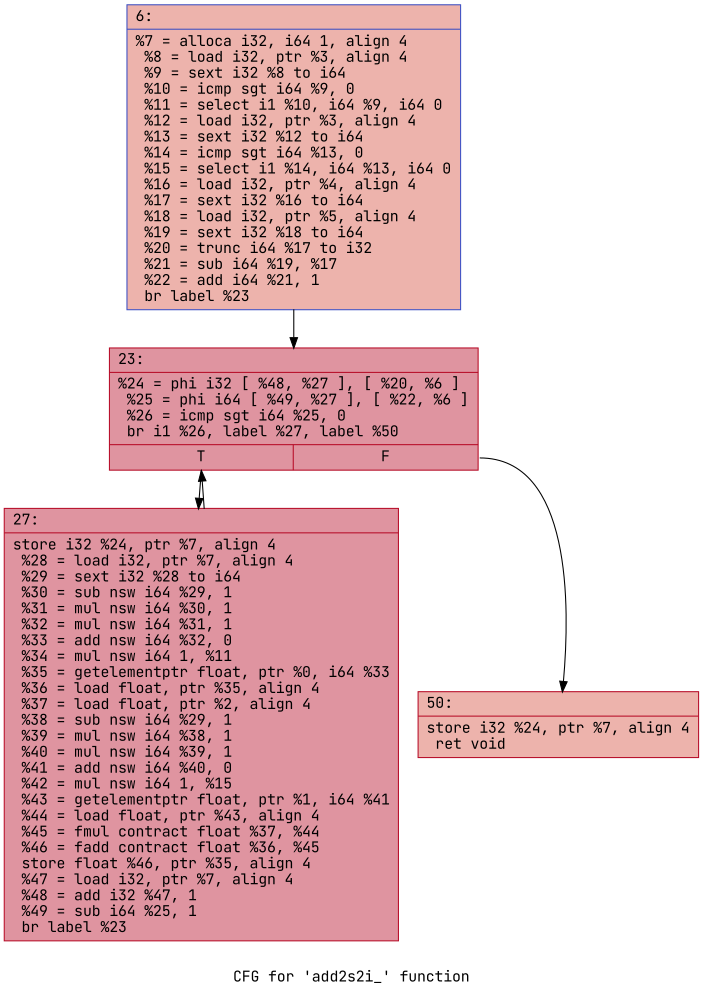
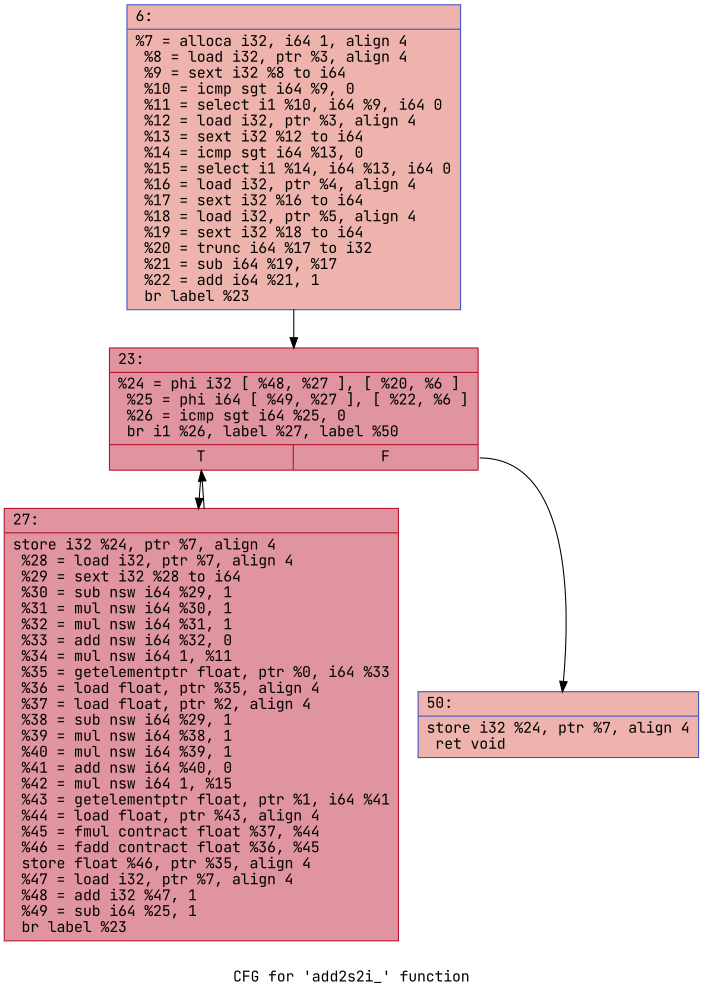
  digraph {
    label="CFG for 'add2s2i_' function"
    fontname="JetBrains Mono"
    node [color="#3d50c3ff" fillcolor="#d6524470" fontname="JetBrains Mono" shape=record style=filled]
    edge [fontname="JetBrains Mono"]
    n1 [label="{6:\l|  %7 = alloca i32, i64 1, align 4\l  %8 = load i32, ptr %3, align 4\l  %9 = sext i32 %8 to i64\l  %10 = icmp sgt i64 %9, 0\l  %11 = select i1 %10, i64 %9, i64 0\l  %12 = load i32, ptr %3, align 4\l  %13 = sext i32 %12 to i64\l  %14 = icmp sgt i64 %13, 0\l  %15 = select i1 %14, i64 %13, i64 0\l  %16 = load i32, ptr %4, align 4\l  %17 = sext i32 %16 to i64\l  %18 = load i32, ptr %5, align 4\l  %19 = sext i32 %18 to i64\l  %20 = trunc i64 %17 to i32\l  %21 = sub i64 %19, %17\l  %22 = add i64 %21, 1\l  br label %23\l}"]
    n2 [color="#b70d28ff" fillcolor="#b70d2870" label="{23:\l|  %24 = phi i32 [ %48, %27 ], [ %20, %6 ]\l  %25 = phi i64 [ %49, %27 ], [ %22, %6 ]\l  %26 = icmp sgt i64 %25, 0\l  br i1 %26, label %27, label %50\l|{<s0>T|<s1>F}}"]
    n3 [color="#b70d28ff" fillcolor="#b70d2870" label="{27:\l|  store i32 %24, ptr %7, align 4\l  %28 = load i32, ptr %7, align 4\l  %29 = sext i32 %28 to i64\l  %30 = sub nsw i64 %29, 1\l  %31 = mul nsw i64 %30, 1\l  %32 = mul nsw i64 %31, 1\l  %33 = add nsw i64 %32, 0\l  %34 = mul nsw i64 1, %11\l  %35 = getelementptr float, ptr %0, i64 %33\l  %36 = load float, ptr %35, align 4\l  %37 = load float, ptr %2, align 4\l  %38 = sub nsw i64 %29, 1\l  %39 = mul nsw i64 %38, 1\l  %40 = mul nsw i64 %39, 1\l  %41 = add nsw i64 %40, 0\l  %42 = mul nsw i64 1, %15\l  %43 = getelementptr float, ptr %1, i64 %41\l  %44 = load float, ptr %43, align 4\l  %45 = fmul contract float %37, %44\l  %46 = fadd contract float %36, %45\l  store float %46, ptr %35, align 4\l  %47 = load i32, ptr %7, align 4\l  %48 = add i32 %47, 1\l  %49 = sub i64 %25, 1\l  br label %23\l}"]
-   n4 [color="#b70d28ff" label="{50:\l|  store i32 %24, ptr %7, align 4\l  ret void\l}"]
+   n4 [label="{50:\l|  store i32 %24, ptr %7, align 4\l  ret void\l}"]
    n1 -> n2
    n2 -> n3 [tailport=s0]
    n2 -> n4 [tailport=s1]
    n3 -> n2
  }
